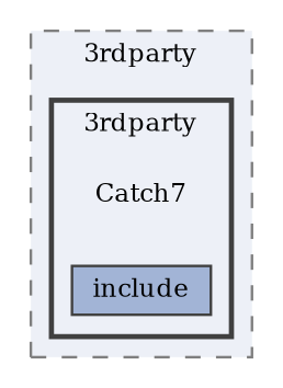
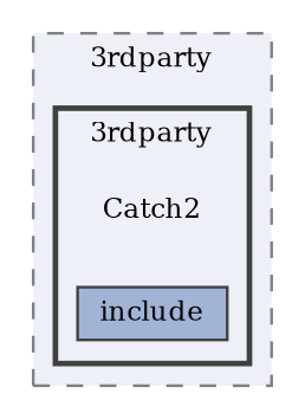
  digraph {
    compound=true
    rankdir=LR
    fontname="DejaVu Serif"
    node [fontname="DejaVu Serif" fontsize=10]
-   n1 [height=0.2 label=Catch7 shape=plaintext width=0.4]
+   n1 [height=0.2 label=Catch2 shape=plaintext width=0.4]
    n2 [color=grey25 fillcolor="#a2b4d6" height=0.2 label=include shape=box style=filled width=0.4]
    subgraph cluster_1 {
      bgcolor="#edf0f7"
      fontsize=10
      label="3rdparty"
      pencolor=grey50
      style="filled,dashed"
      subgraph cluster_2 {
        bgcolor="#edf0f7"
        fontsize=10
        pencolor=grey25
        style="filled,bold"
        n1
        n2
      }
    }
  }
